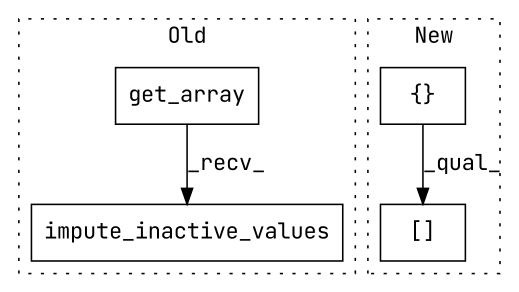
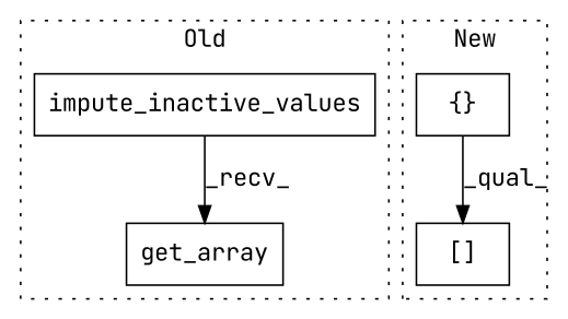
  digraph {
    fontname="JetBrains Mono"
    node [a=32 shape=box fontname="JetBrains Mono"]
    edge [fontname="JetBrains Mono"]
    n1 [l=11 label=get_array s=8074]
    n2 [l="23,1" label=impute_inactive_values s="7774,7801"]
    n3 [a=4 l="1,1" label="{}" s="7850,7855"]
    n4 [a=2 l="49,1" label="[]" s="7809,7859"]
    subgraph cluster_1 {
      label=Old
      style=dotted
      n1
      n2
    }
    subgraph cluster_2 {
      label=New
      style=dotted
      n3
      n4
    }
-   n1 -> n2 [label=_recv_]
+   n2 -> n1 [label=_recv_]
    n3 -> n4 [label=_qual_]
  }
